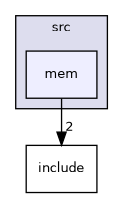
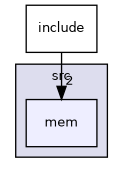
  digraph {
    compound=true
    node [fontname=Helvetica fontsize=10 shape=box]
    n1 [fillcolor="#eeeeff" label=mem pencolor=black style=filled]
    n2 [label=include]
    subgraph cluster_1 {
      bgcolor="#ddddee"
      fontname=Helvetica
      fontsize=10
      label=src
      pencolor=black
      n1
    }
-   n1 -> n2 [headlabel=2 labeldistance=1.5 labelfontname=Helvetica labelfontsize=10]
+   n2 -> n1 [headlabel=2 labeldistance=1.5 labelfontname=Helvetica labelfontsize=10]
  }
